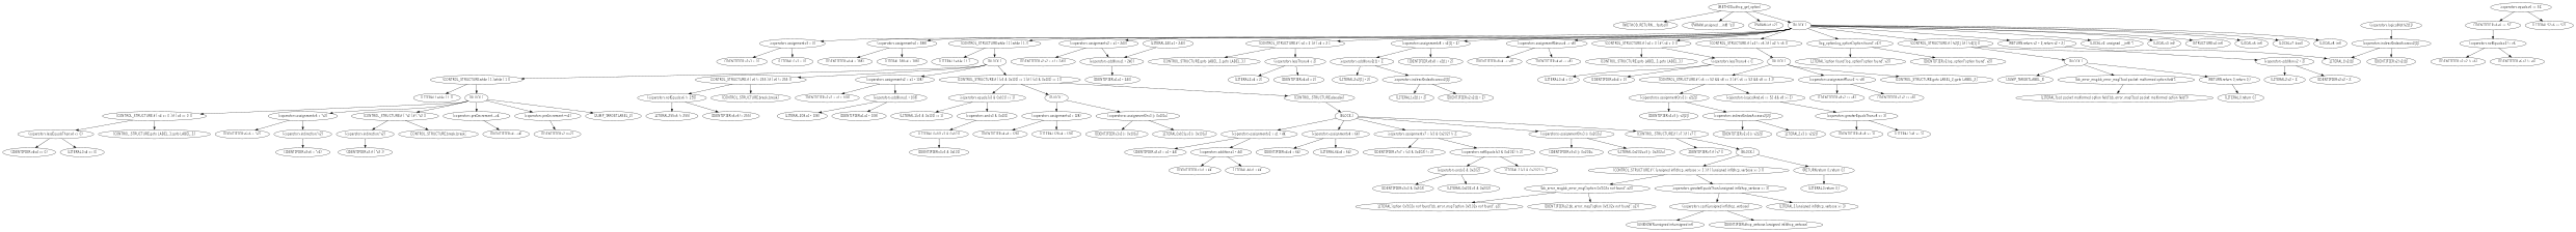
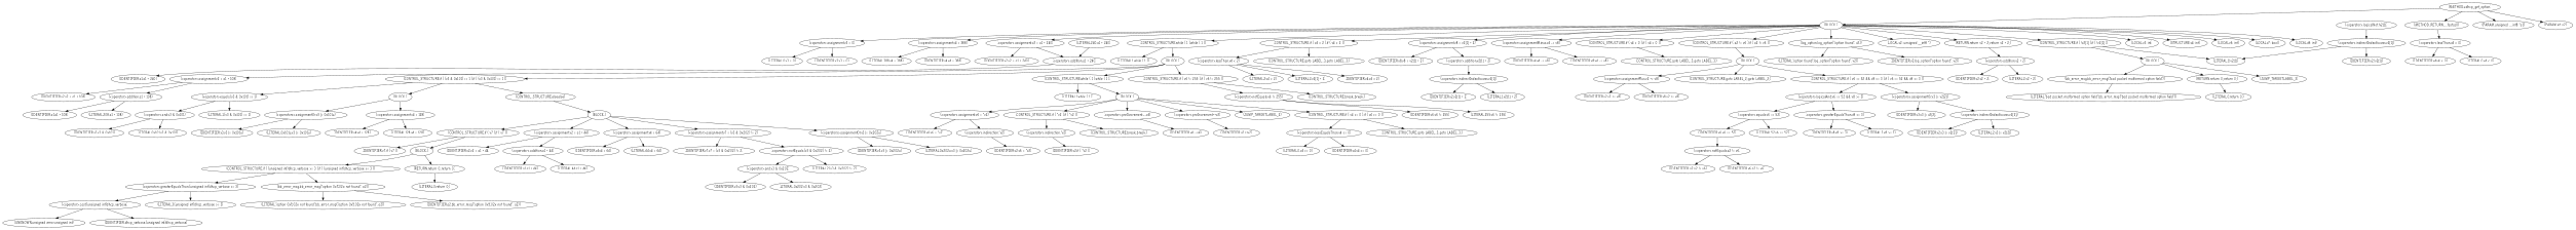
  digraph {
    fontname="Comic Neue"
    node [fontname="Comic Neue"]
    edge [fontname="Comic Neue"]
    n1 [label="(METHOD,udhcp_get_option)"]
    n2 [label="(PARAM,unsigned __int8 *a1)"]
    n3 [label="(PARAM,int a2)"]
    n4 [label="(BLOCK,,)"]
    n5 [label="(METHOD_RETURN,__fastcall)"]
    n6 [label="(LOCAL,v2: unsigned __int8 *)"]
    n7 [label="(LOCAL,v3: int)"]
    n8 [label="(STRUCTURE,v4: int)"]
    n9 [label="(LOCAL,v6: int)"]
    n10 [label="(LOCAL,v7: bool)"]
    n11 [label="(LOCAL,v8: int)"]
    n12 [label="(<operator>.assignment,v2 = a1 + 240)"]
    n13 [label="(<operator>.assignment,v3 = 0)"]
    n14 [label="(<operator>.assignment,v4 = 388)"]
    n15 [label="(CONTROL_STRUCTURE,while ( 1 ),while ( 1 ))"]
    n16 [label="(CONTROL_STRUCTURE,if ( v4 < 2 ),if ( v4 < 2 ))"]
    n17 [label="(<operator>.assignment,v8 = v2[1] + 2)"]
    n18 [label="(<operator>.assignmentMinus,v4 -= v8)"]
    n19 [label="(CONTROL_STRUCTURE,if ( v4 < 0 ),if ( v4 < 0 ))"]
    n20 [label="(CONTROL_STRUCTURE,if ( a2 != v6 ),if ( a2 != v6 ))"]
    n21 [label="(CONTROL_STRUCTURE,if ( !v2[1] ),if ( !v2[1] ))"]
    n22 [label="(log_option,log_option(\"option found\", v2))"]
    n23 [label="(RETURN,return v2 + 2;,return v2 + 2;)"]
    n24 [label="(IDENTIFIER,v2,v2 = a1 + 240)"]
    n25 [label="(<operator>.addition,a1 + 240)"]
    n26 [label="(IDENTIFIER,v3,v3 = 0)"]
    n27 [label="(LITERAL,0,v3 = 0)"]
    n28 [label="(IDENTIFIER,v4,v4 = 388)"]
    n29 [label="(LITERAL,388,v4 = 388)"]
    n30 [label="(LITERAL,1,while ( 1 ))"]
    n31 [label="(BLOCK,,)"]
    n32 [label="(<operator>.lessThan,v4 < 2)"]
    n33 [label="(CONTROL_STRUCTURE,goto LABEL_3;,goto LABEL_3;)"]
    n34 [label="(IDENTIFIER,v8,v8 = v2[1] + 2)"]
    n35 [label="(<operator>.addition,v2[1] + 2)"]
    n36 [label="(IDENTIFIER,v4,v4 -= v8)"]
    n37 [label="(IDENTIFIER,v8,v4 -= v8)"]
    n38 [label="(<operator>.lessThan,v4 < 0)"]
    n39 [label="(CONTROL_STRUCTURE,goto LABEL_3;,goto LABEL_3;)"]
    n40 [label="(BLOCK,,)"]
    n41 [label="(BLOCK,,)"]
    n42 [label="(LITERAL,1,!v2[1])"]
    n43 [label="(LITERAL,\"option found\",log_option(\"option found\", v2))"]
    n44 [label="(IDENTIFIER,v2,log_option(\"option found\", v2))"]
    n45 [label="(<operator>.addition,v2 + 2)"]
    n46 [label="(IDENTIFIER,a1,a1 + 240)"]
    n47 [label="(LITERAL,240,a1 + 240)"]
    n48 [label="(CONTROL_STRUCTURE,while ( 1 ),while ( 1 ))"]
    n49 [label="(CONTROL_STRUCTURE,if ( v6 != 255 ),if ( v6 != 255 ))"]
    n50 [label="(<operator>.assignment,v2 = a1 + 108)"]
    n51 [label="(CONTROL_STRUCTURE,if ( (v3 & 0x101) == 1 ),if ( (v3 & 0x101) == 1 ))"]
    n52 [label="(LITERAL,1,while ( 1 ))"]
    n53 [label="(BLOCK,,)"]
    n54 [label="(<operator>.notEquals,v6 != 255)"]
    n55 [label="(CONTROL_STRUCTURE,break;,break;)"]
    n56 [label="(IDENTIFIER,v2,v2 = a1 + 108)"]
    n57 [label="(<operator>.addition,a1 + 108)"]
    n58 [label="(<operator>.equals,(v3 & 0x101) == 1)"]
    n59 [label="(BLOCK,,)"]
    n60 [label="(CONTROL_STRUCTURE,else,else)"]
    n61 [label="(<operator>.assignment,v6 = *v2)"]
    n62 [label="(CONTROL_STRUCTURE,if ( *v2 ),if ( *v2 ))"]
    n63 [label="(<operator>.preDecrement,--v4)"]
    n64 [label="(<operator>.preIncrement,++v2)"]
    n65 [label="(JUMP_TARGET,LABEL_2)"]
    n66 [label="(CONTROL_STRUCTURE,if ( v4 <= 0 ),if ( v4 <= 0 ))"]
    n67 [label="(IDENTIFIER,v6,v6 = *v2)"]
    n68 [label="(<operator>.indirection,*v2)"]
    n69 [label="(<operator>.indirection,*v2)"]
    n70 [label="(CONTROL_STRUCTURE,break;,break;)"]
    n71 [label="(IDENTIFIER,v4,--v4)"]
    n72 [label="(IDENTIFIER,v2,++v2)"]
    n73 [label="(<operator>.lessEqualsThan,v4 <= 0)"]
    n74 [label="(CONTROL_STRUCTURE,goto LABEL_3;,goto LABEL_3;)"]
    n75 [label="(IDENTIFIER,v2,v6 = *v2)"]
    n76 [label="(IDENTIFIER,v2,if ( *v2 ))"]
    n77 [label="(IDENTIFIER,v4,v4 <= 0)"]
    n78 [label="(LITERAL,0,v4 <= 0)"]
    n79 [label="(IDENTIFIER,v6,v6 != 255)"]
    n80 [label="(LITERAL,255,v6 != 255)"]
    n81 [label="(IDENTIFIER,a1,a1 + 108)"]
    n82 [label="(LITERAL,208,a1 + 108)"]
    n83 [label="(<operator>.and,v3 & 0x101)"]
    n84 [label="(LITERAL,1,(v3 & 0x101) == 1)"]
    n85 [label="(<operators>.assignmentOr,v3 |= 0x101u)"]
    n86 [label="(<operator>.assignment,v4 = 128)"]
    n87 [label="(BLOCK,,)"]
    n88 [label="(IDENTIFIER,v3,v3 & 0x101)"]
    n89 [label="(LITERAL,0x101,v3 & 0x101)"]
    n90 [label="(IDENTIFIER,v3,v3 |= 0x101u)"]
    n91 [label="(LITERAL,0x101u,v3 |= 0x101u)"]
    n92 [label="(IDENTIFIER,v4,v4 = 128)"]
    n93 [label="(LITERAL,128,v4 = 128)"]
    n94 [label="(<operator>.assignment,v7 = (v3 & 0x202) != 2)"]
    n95 [label="(<operators>.assignmentOr,v3 |= 0x202u)"]
    n96 [label="(CONTROL_STRUCTURE,if ( v7 ),if ( v7 ))"]
    n97 [label="(<operator>.assignment,v2 = a1 + 44)"]
    n98 [label="(<operator>.assignment,v4 = 64)"]
    n99 [label="(IDENTIFIER,v7,v7 = (v3 & 0x202) != 2)"]
    n100 [label="(<operator>.notEquals,(v3 & 0x202) != 2)"]
    n101 [label="(IDENTIFIER,v3,v3 |= 0x202u)"]
    n102 [label="(LITERAL,0x202u,v3 |= 0x202u)"]
    n103 [label="(IDENTIFIER,v7,if ( v7 ))"]
    n104 [label="(BLOCK,,)"]
    n105 [label="(IDENTIFIER,v2,v2 = a1 + 44)"]
    n106 [label="(<operator>.addition,a1 + 44)"]
    n107 [label="(IDENTIFIER,v4,v4 = 64)"]
    n108 [label="(LITERAL,64,v4 = 64)"]
    n109 [label="(<operator>.and,v3 & 0x202)"]
    n110 [label="(LITERAL,2,(v3 & 0x202) != 2)"]
    n111 [label="(IDENTIFIER,v3,v3 & 0x202)"]
    n112 [label="(LITERAL,0x202,v3 & 0x202)"]
    n113 [label="(CONTROL_STRUCTURE,if ( (unsigned int)dhcp_verbose >= 3 ),if ( (unsigned int)dhcp_verbose >= 3 ))"]
    n114 [label="(RETURN,return 0;,return 0;)"]
    n115 [label="(<operator>.greaterEqualsThan,(unsigned int)dhcp_verbose >= 3)"]
    n116 [label="(bb_error_msg,bb_error_msg(\"option 0x%02x not found\", a2))"]
    n117 [label="(LITERAL,0,return 0;)"]
    n118 [label="(<operator>.cast,(unsigned int)dhcp_verbose)"]
    n119 [label="(LITERAL,3,(unsigned int)dhcp_verbose >= 3)"]
    n120 [label="(LITERAL,\"option 0x%02x not found\",bb_error_msg(\"option 0x%02x not found\", a2))"]
    n121 [label="(IDENTIFIER,a2,bb_error_msg(\"option 0x%02x not found\", a2))"]
-   n122 [label="(UNKNOWN,unsigned int,unsigned int)"]
+   n122 [label="(UNKNOWN,unsigned error,unsigned int)"]
    n123 [label="(IDENTIFIER,dhcp_verbose,(unsigned int)dhcp_verbose)"]
    n124 [label="(IDENTIFIER,a1,a1 + 44)"]
    n125 [label="(LITERAL,44,a1 + 44)"]
    n126 [label="(IDENTIFIER,v4,v4 < 2)"]
    n127 [label="(LITERAL,2,v4 < 2)"]
    n128 [label="(<operator>.indirectIndexAccess,v2[1])"]
    n129 [label="(LITERAL,2,v2[1] + 2)"]
    n130 [label="(IDENTIFIER,v2,v2[1] + 2)"]
    n131 [label="(LITERAL,1,v2[1] + 2)"]
    n132 [label="(IDENTIFIER,v4,v4 < 0)"]
    n133 [label="(LITERAL,0,v4 < 0)"]
    n134 [label="(<operator>.notEquals,a2 != v6)"]
    n135 [label="(IDENTIFIER,a2,a2 != v6)"]
    n136 [label="(IDENTIFIER,v6,a2 != v6)"]
    n137 [label="(CONTROL_STRUCTURE,if ( v6 == 52 && v8 >= 3 ),if ( v6 == 52 && v8 >= 3 ))"]
    n138 [label="(<operator>.assignmentPlus,v2 += v8)"]
    n139 [label="(CONTROL_STRUCTURE,goto LABEL_2;,goto LABEL_2;)"]
    n140 [label="(<operator>.logicalAnd,v6 == 52 && v8 >= 3)"]
    n141 [label="(<operators>.assignmentOr,v3 |= v2[2])"]
    n142 [label="(IDENTIFIER,v2,v2 += v8)"]
    n143 [label="(IDENTIFIER,v8,v2 += v8)"]
    n144 [label="(<operator>.equals,v6 == 52)"]
    n145 [label="(<operator>.greaterEqualsThan,v8 >= 3)"]
    n146 [label="(IDENTIFIER,v3,v3 |= v2[2])"]
    n147 [label="(<operator>.indirectIndexAccess,v2[2])"]
    n148 [label="(IDENTIFIER,v6,v6 == 52)"]
    n149 [label="(LITERAL,52,v6 == 52)"]
    n150 [label="(IDENTIFIER,v8,v8 >= 3)"]
    n151 [label="(LITERAL,3,v8 >= 3)"]
    n152 [label="(IDENTIFIER,v2,v3 |= v2[2])"]
    n153 [label="(LITERAL,2,v3 |= v2[2])"]
    n154 [label="(<operator>.logicalNot,!v2[1])"]
    n155 [label="(<operator>.indirectIndexAccess,v2[1])"]
    n156 [label="(JUMP_TARGET,LABEL_3)"]
    n157 [label="(bb_error_msg,bb_error_msg(\"bad packet, malformed option field\"))"]
    n158 [label="(RETURN,return 0;,return 0;)"]
    n159 [label="(IDENTIFIER,v2,!v2[1])"]
    n160 [label="(LITERAL,\"bad packet, malformed option field\",bb_error_msg(\"bad packet, malformed option field\"))"]
    n161 [label="(LITERAL,0,return 0;)"]
    n162 [label="(IDENTIFIER,v2,v2 + 2)"]
    n163 [label="(LITERAL,2,v2 + 2)"]
    n1 -> n2
    n1 -> n3
    n1 -> n4
    n1 -> n5
    n4 -> n6
    n4 -> n7
    n4 -> n8
    n4 -> n9
    n4 -> n10
    n4 -> n11
    n4 -> n12
    n4 -> n13
    n4 -> n14
    n4 -> n15
    n4 -> n16
    n4 -> n17
    n4 -> n18
    n4 -> n19
    n4 -> n20
    n4 -> n21
    n4 -> n22
    n4 -> n23
    n12 -> n24
    n12 -> n25
    n13 -> n26
    n13 -> n27
    n14 -> n28
    n14 -> n29
    n15 -> n30
    n15 -> n31
    n16 -> n32
    n16 -> n33
    n17 -> n34
    n17 -> n35
    n18 -> n36
    n18 -> n37
-   n19 -> n38
+   n5 -> n38
    n19 -> n39
    n20 -> n40
    n21 -> n41
    n21 -> n42
    n22 -> n43
    n22 -> n44
    n23 -> n45
    n25 -> n46
    n31 -> n48
    n31 -> n49
    n31 -> n50
    n31 -> n51
    n32 -> n126
    n32 -> n127
    n35 -> n128
-   n35 -> n129
+   n32 -> n129
    n38 -> n132
    n38 -> n133
    n40 -> n137
    n40 -> n138
    n40 -> n139
    n41 -> n156
    n41 -> n157
    n41 -> n158
    n45 -> n162
    n45 -> n163
    n47 -> n25
    n48 -> n52
    n48 -> n53
    n49 -> n54
    n49 -> n55
    n50 -> n56
    n50 -> n57
    n51 -> n58
    n51 -> n59
    n51 -> n60
    n53 -> n61
    n53 -> n62
    n53 -> n63
    n53 -> n64
    n53 -> n65
    n53 -> n66
    n54 -> n79
    n54 -> n80
    n57 -> n81
    n57 -> n82
    n58 -> n83
    n58 -> n84
    n59 -> n85
    n59 -> n86
    n60 -> n87
    n61 -> n67
    n61 -> n68
    n62 -> n69
    n62 -> n70
    n63 -> n71
    n64 -> n72
    n66 -> n73
    n66 -> n74
    n68 -> n75
    n69 -> n76
    n73 -> n77
    n73 -> n78
-   n89 -> n88
+   n83 -> n88
    n83 -> n89
    n85 -> n90
    n85 -> n91
    n86 -> n92
    n86 -> n93
    n87 -> n94
    n87 -> n95
    n87 -> n96
    n87 -> n97
    n87 -> n98
    n94 -> n99
    n94 -> n100
    n95 -> n101
    n95 -> n102
    n96 -> n103
    n96 -> n104
    n97 -> n105
    n97 -> n106
    n98 -> n107
    n98 -> n108
    n100 -> n109
    n100 -> n110
    n104 -> n113
    n104 -> n114
    n106 -> n124
    n106 -> n125
    n109 -> n111
    n109 -> n112
    n113 -> n115
    n113 -> n116
    n114 -> n117
    n115 -> n118
    n115 -> n119
    n116 -> n120
    n116 -> n121
    n118 -> n122
    n118 -> n123
    n128 -> n130
    n128 -> n131
    n134 -> n135
    n134 -> n136
    n137 -> n140
    n137 -> n141
    n138 -> n142
    n138 -> n143
+   n140 -> n144
    n140 -> n145
    n141 -> n146
    n141 -> n147
    n144 -> n148
    n144 -> n149
    n145 -> n150
    n145 -> n151
    n147 -> n152
    n147 -> n153
    n148 -> n134
    n154 -> n155
    n155 -> n42
    n155 -> n159
    n157 -> n160
    n158 -> n161
  }
